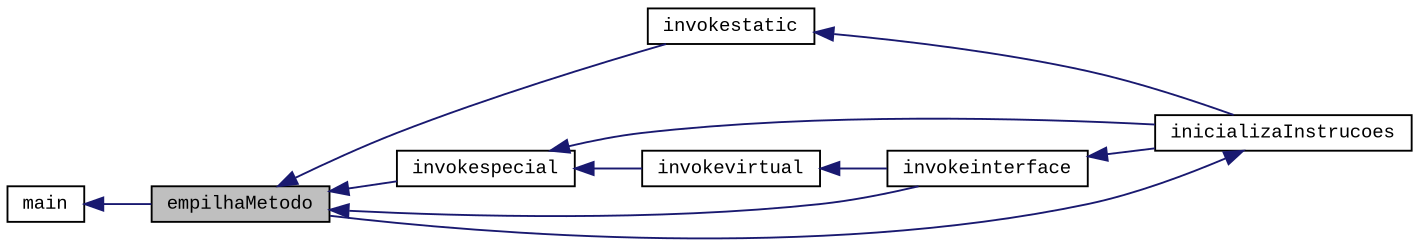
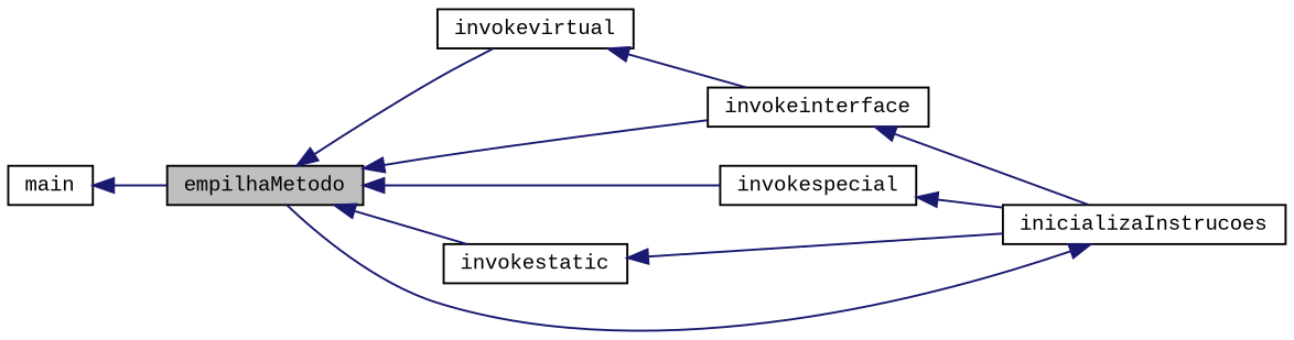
  digraph {
    fontname="Liberation Mono"
    rankdir=LR
    node [color=black fillcolor=white fontname="Liberation Mono" fontsize=10 shape=record style=filled]
    edge [color=midnightblue dir=back fontname="Liberation Mono" fontsize=10 labelfontname=Helvetica labelfontsize=10 style=solid]
    n1 [fillcolor=grey75 fontcolor=black height=0.2 label=empilhaMetodo width=0.4]
    n2 [height=0.2 label=invokevirtual width=0.4]
    n3 [height=0.2 label=invokespecial width=0.4]
    n4 [height=0.2 label=invokestatic width=0.4]
    n5 [height=0.2 label=invokeinterface width=0.4]
    n6 [height=0.2 label=inicializaInstrucoes width=0.4]
    n7 [height=0.2 label=main width=0.4]
-   n3 -> n2
+   n1 -> n2
    n1 -> n3
    n1 -> n4
    n1 -> n5
    n2 -> n5
    n3 -> n6
    n4 -> n6
    n5 -> n6
    n6 -> n1
    n7 -> n1
  }
